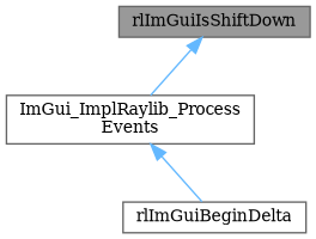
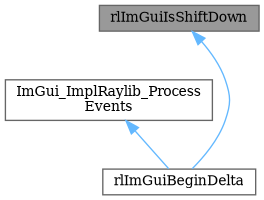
  digraph {
    fontname="DejaVu Serif"
    rankdir=TB
    node [color=grey40 fillcolor=white fontname="DejaVu Serif" fontsize=10 shape=box style=filled]
    edge [color=steelblue1 dir=back fontname="DejaVu Serif" fontsize=10 labelfontname=Helvetica labelfontsize=10 style=solid]
    n1 [color=gray40 fillcolor=grey60 fontcolor=black height=0.2 label=rlImGuiIsShiftDown width=0.4]
    n2 [height=0.2 label="ImGui_ImplRaylib_Process\lEvents" width=0.4]
    n3 [height=0.2 label=rlImGuiBeginDelta width=0.4]
-   n1 -> n2
+   n1 -> n3
    n2 -> n3
  }
